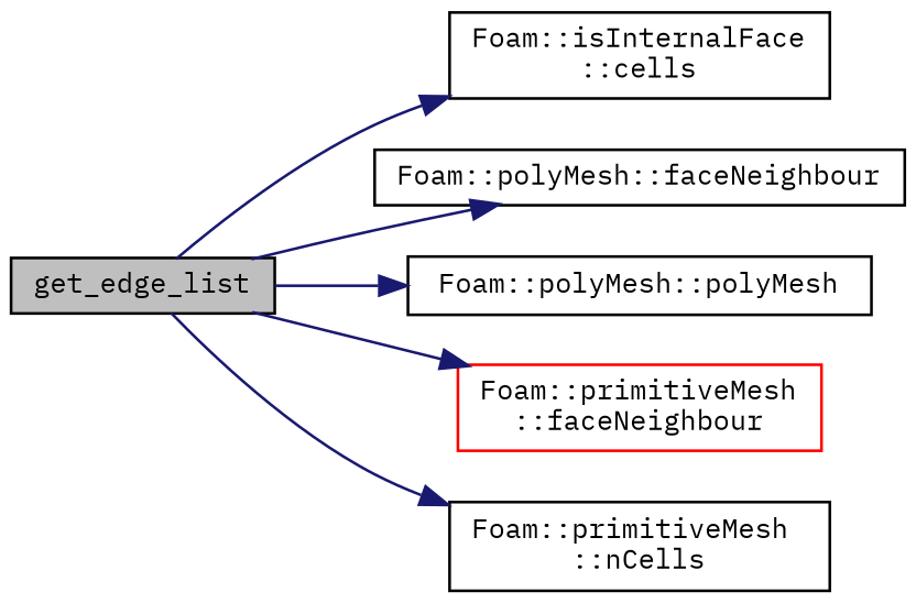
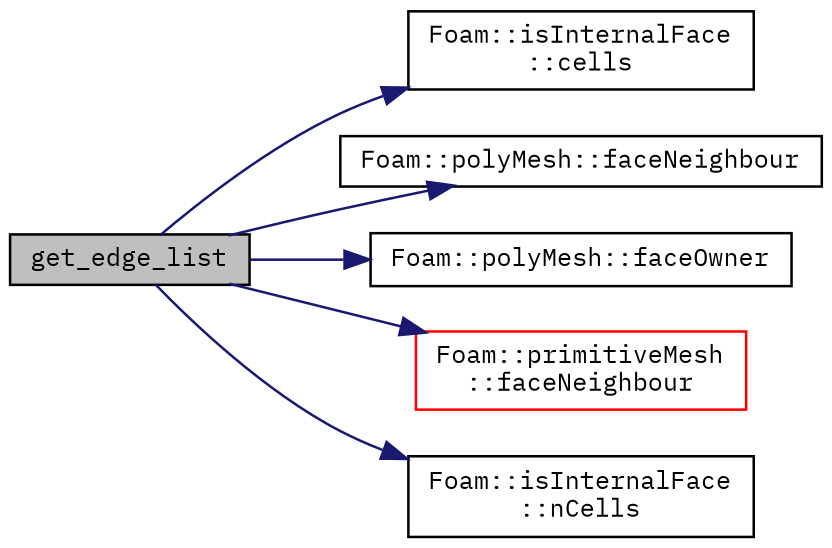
  digraph {
    fontname="IBM Plex Mono"
    rankdir=LR
    node [color=black fontname="IBM Plex Mono" fontsize=10 shape=record]
    edge [color=midnightblue fontname="IBM Plex Mono" fontsize=10 labelfontname=Helvetica labelfontsize=10 style=solid]
    n1 [fillcolor=grey75 fontcolor=black height=0.2 label=get_edge_list style=filled width=0.4]
    n2 [height=0.2 label="Foam::isInternalFace\l::cells" width=0.4]
    n3 [height=0.2 label="Foam::polyMesh::faceNeighbour" width=0.4]
-   n4 [height=0.2 label="Foam::polyMesh::polyMesh" width=0.4]
+   n4 [height=0.2 label="Foam::polyMesh::faceOwner" width=0.4]
    n5 [color=red height=0.2 label="Foam::primitiveMesh\l::faceNeighbour" width=0.4]
-   n6 [height=0.2 label="Foam::primitiveMesh\l::nCells" width=0.4]
+   n6 [height=0.2 label="Foam::isInternalFace\l::nCells" width=0.4]
    n1 -> n2
    n1 -> n3
    n1 -> n4
    n1 -> n5
    n1 -> n6
  }
